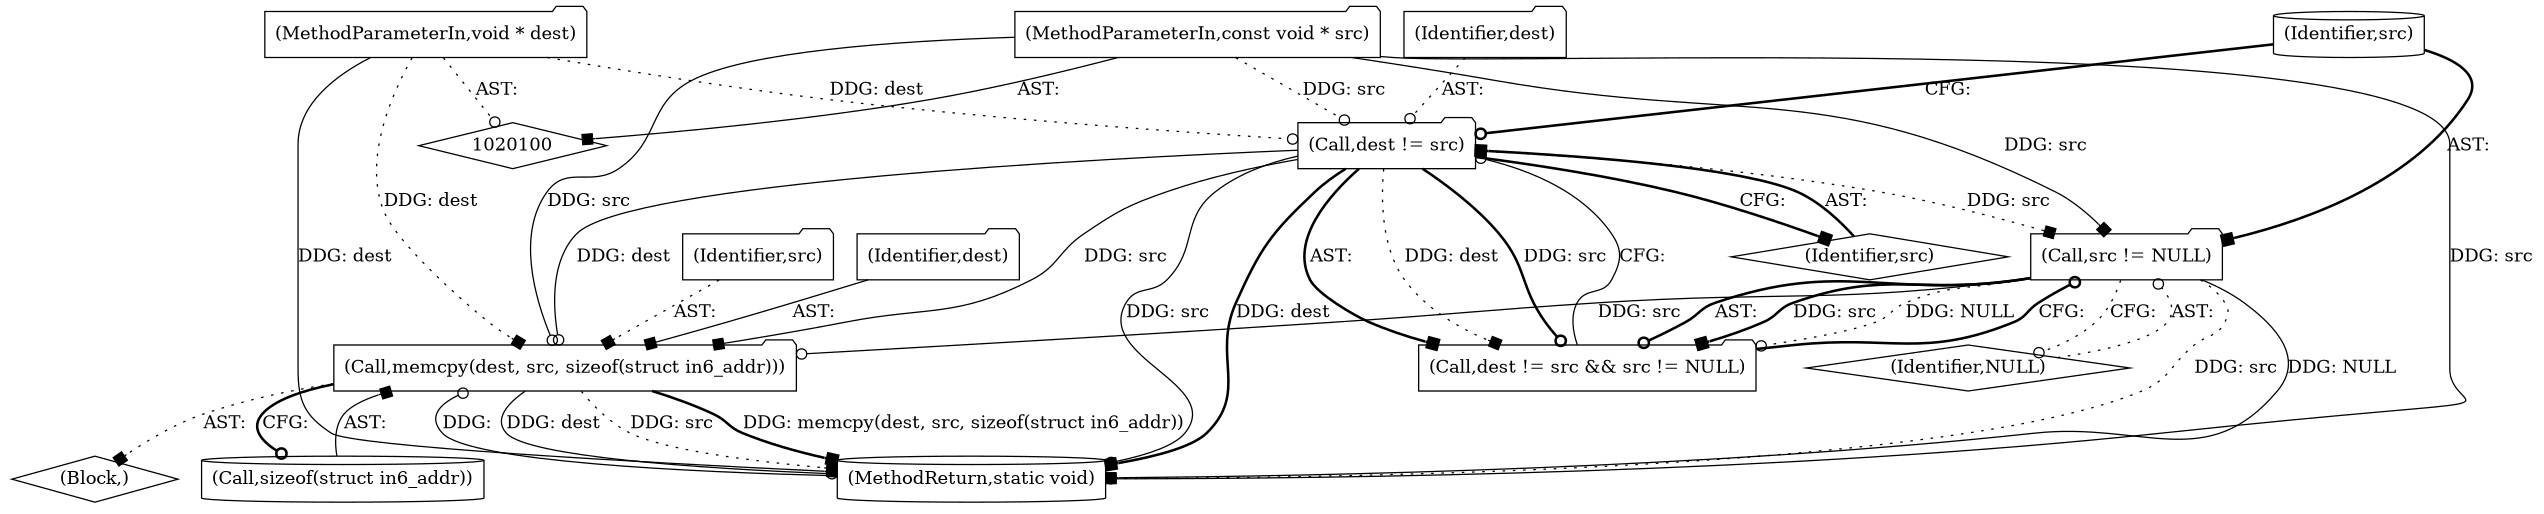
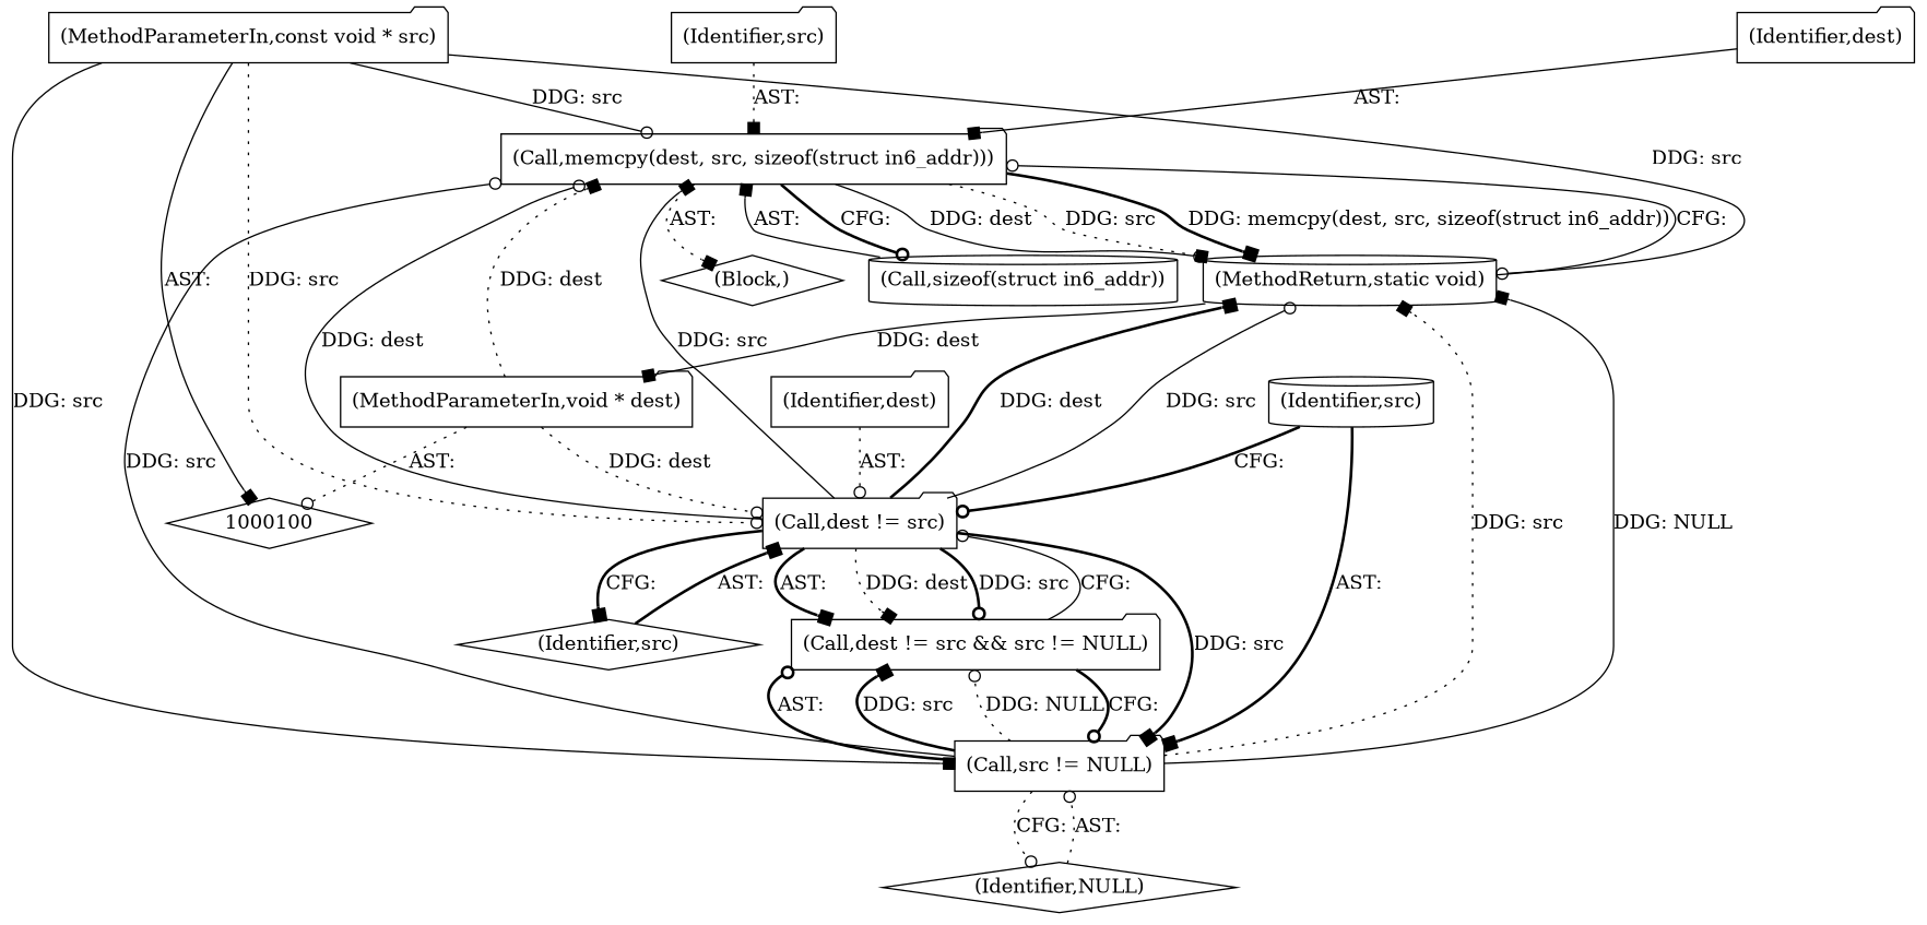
  digraph {
    node [shape=folder]
    edge [arrowhead=box style=solid]
    n1 [label="(Call,memcpy(dest, src, sizeof(struct in6_addr)))"]
    n2 [label="(Block,)" shape=diamond]
    n3 [label="(Call,sizeof(struct in6_addr))" shape=cylinder]
    n4 [label="(MethodReturn,static void)" shape=cylinder]
    n5 [label="(Call,dest != src)"]
    n6 [label="(Call,src != NULL)"]
    n7 [label="(Identifier,src)" shape=diamond]
    n8 [label="(Call,dest != src && src != NULL)"]
    n9 [label="(Identifier,NULL)" shape=diamond]
    n10 [label="(MethodParameterIn,void * dest)"]
-   1000100 [shape=diamond label=1020100]
+   1000100 [shape=diamond]
    n12 [label="(MethodParameterIn,const void * src)"]
    n13 [label="(Identifier,src)" shape=cylinder]
    n14 [label="(Identifier,src)"]
    n15 [label="(Identifier,dest)"]
    n16 [label="(Identifier,dest)"]
    n1 -> n2 [label="AST: " style=dotted]
    n1 -> n3 [arrowhead=odot label="CFG: " style=bold]
    n1 -> n4 [arrowhead=odot label="DDG: dest"]
    n1 -> n4 [label="DDG: src" style=dotted]
    n1 -> n4 [label="DDG: memcpy(dest, src, sizeof(struct in6_addr))" style=bold]
    n3 -> n1 [label="AST: "]
-   n4 -> n1 [arrowhead=odot label="DDG: "]
+   n4 -> n1 [arrowhead=odot label="CFG: "]
    n5 -> n1 [arrowhead=odot label="DDG: dest"]
    n5 -> n1 [label="DDG: src"]
    n5 -> n4 [arrowhead=odot label="DDG: src"]
    n5 -> n4 [label="DDG: dest" style=bold]
-   n5 -> n6 [label="DDG: src" style=dotted]
+   n5 -> n6 [label="DDG: src" style=bold]
    n5 -> n7 [label="CFG: " style=bold]
    n5 -> n8 [label="AST: " style=bold]
    n5 -> n8 [label="DDG: dest" style=dotted]
    n5 -> n8 [arrowhead=odot label="DDG: src" style=bold]
    n6 -> n1 [arrowhead=odot label="DDG: src"]
    n6 -> n4 [label="DDG: src" style=dotted]
    n6 -> n4 [label="DDG: NULL"]
    n6 -> n8 [arrowhead=odot label="AST: " style=bold]
    n6 -> n8 [label="DDG: src" style=bold]
    n6 -> n8 [arrowhead=odot label="DDG: NULL" style=dotted]
    n6 -> n9 [arrowhead=odot label="CFG: " style=dotted]
    n7 -> n5 [label="AST: " style=bold]
    n8 -> n5 [arrowhead=odot label="CFG: "]
    n8 -> n6 [arrowhead=odot label="CFG: " style=bold]
    n9 -> n6 [arrowhead=odot label="AST: " style=dotted]
    n10 -> n1 [label="DDG: dest" style=dotted]
-   n10 -> n4 [label="DDG: dest"]
+   n4 -> n10 [label="DDG: dest"]
    n10 -> n5 [arrowhead=odot label="DDG: dest" style=dotted]
    n10 -> 1000100 [arrowhead=odot label="AST: " style=dotted]
    n12 -> n1 [arrowhead=odot label="DDG: src"]
    n12 -> n4 [arrowhead=odot label="DDG: src"]
    n12 -> n5 [arrowhead=odot label="DDG: src" style=dotted]
    n12 -> n6 [label="DDG: src"]
    n12 -> 1000100 [label="AST: "]
    n13 -> n5 [arrowhead=odot label="CFG: " style=bold]
    n13 -> n6 [label="AST: " style=bold]
    n14 -> n1 [label="AST: " style=dotted]
    n15 -> n1 [label="AST: "]
    n16 -> n5 [arrowhead=odot label="AST: " style=dotted]
  }
